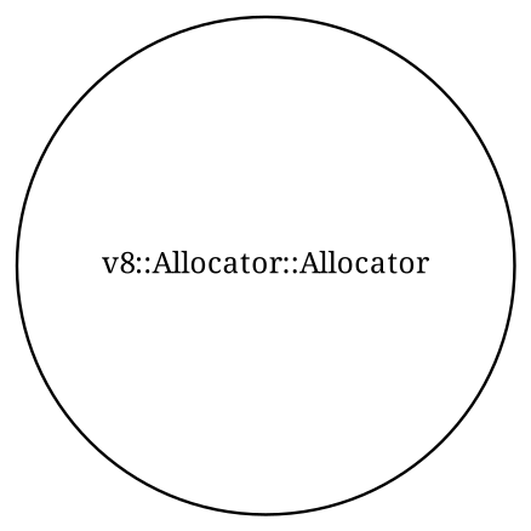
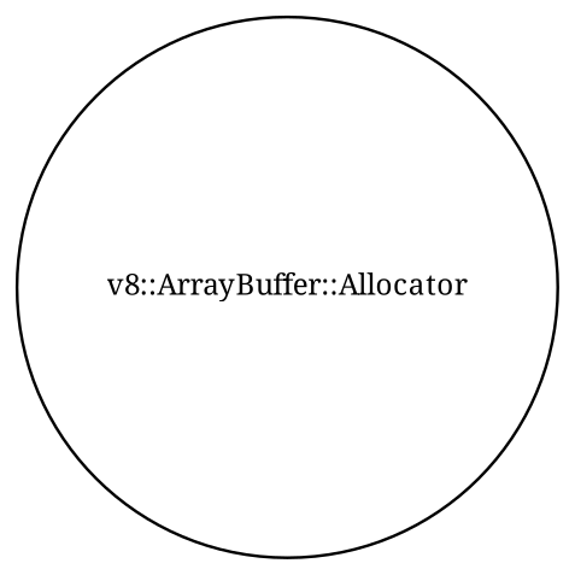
  digraph {
    rankdir=LR
    fontname="Noto Serif"
-   n1 [color=black fillcolor=white fontname="Noto Serif" fontsize=10 height=0.2 label="v8::Allocator::Allocator" shape=circle style=filled width=0.4]
+   n1 [color=black fillcolor=white fontname="Noto Serif" fontsize=10 height=0.2 label="v8::ArrayBuffer::Allocator" shape=circle style=filled width=0.4]
  }
